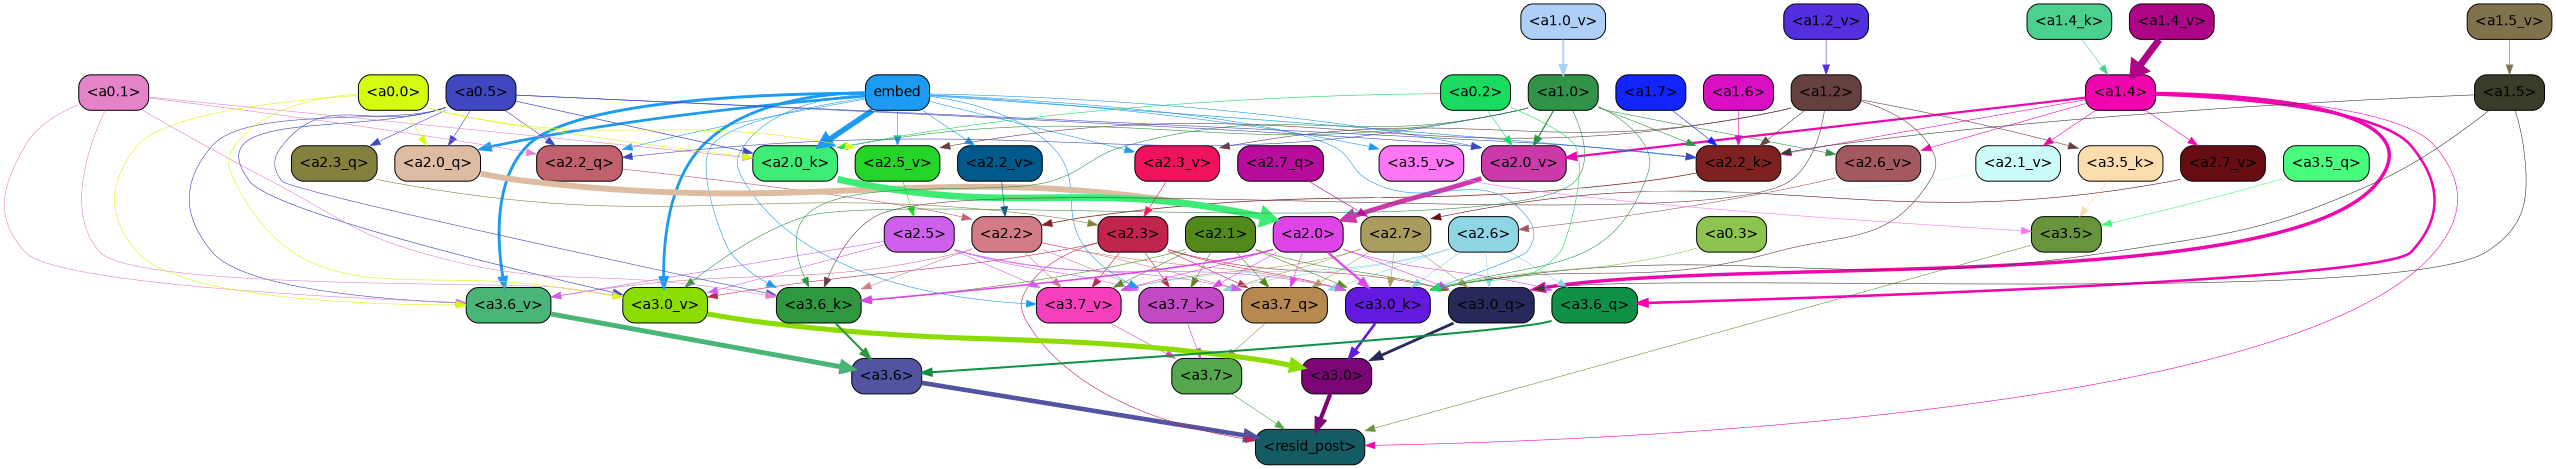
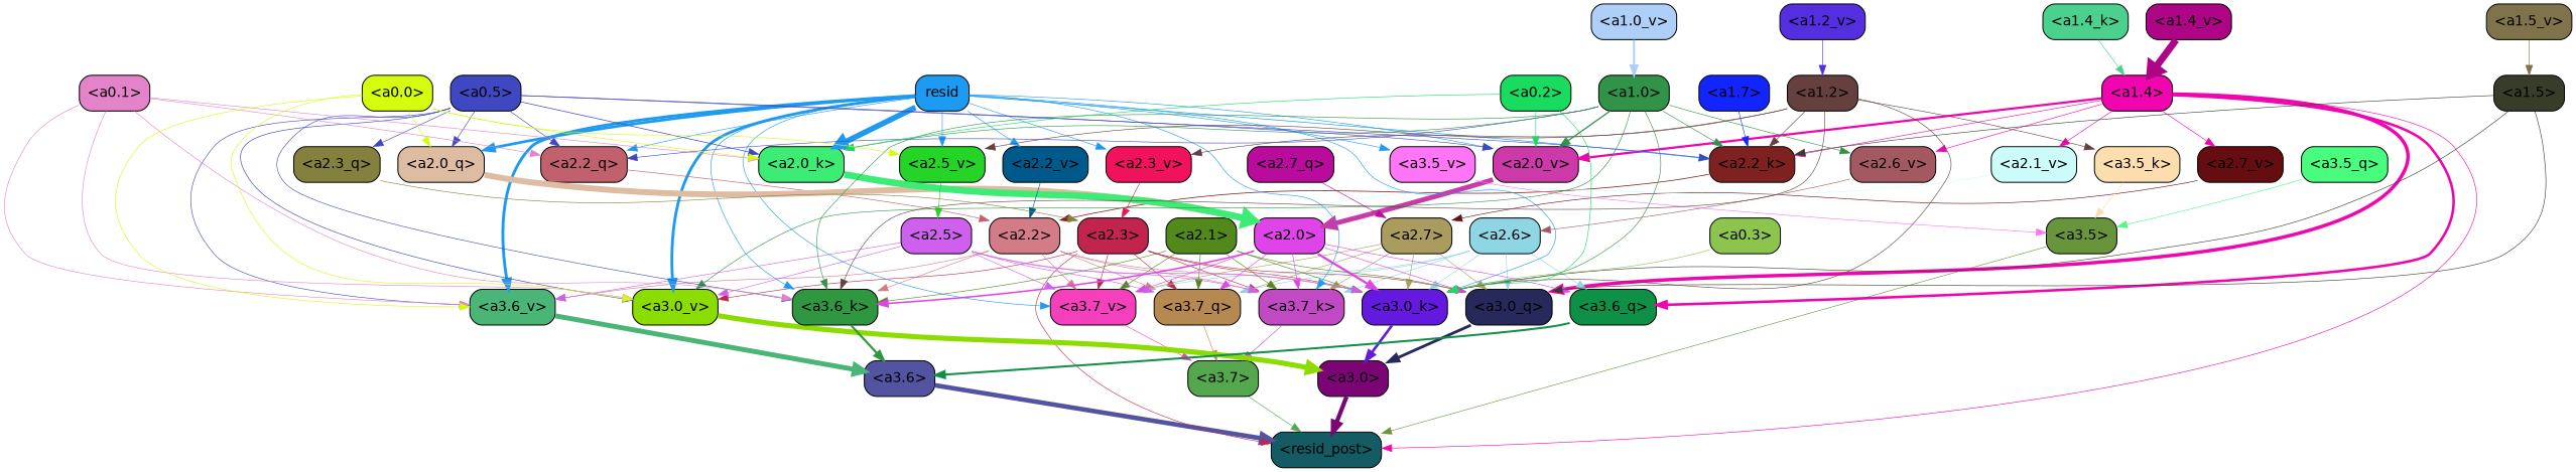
  strict digraph {
    splines=true
    node [color=black fontname=Helvetica shape=box style="filled, rounded"]
    edge [color="#1d9af1" penwidth=0.6]
    "<a3.7>" [fillcolor="#54a74c"]
    "<resid_post>" [fillcolor="#145b63"]
    "<a3.6>" [fillcolor="#5253a1"]
    "<a3.5>" [fillcolor="#68953b"]
    "<a3.0>" [fillcolor="#7b0575"]
    "<a2.3>" [fillcolor="#c1244d"]
    "<a3.7_q>" [fillcolor="#b5894f"]
    "<a3.0_q>" [fillcolor="#27295a"]
    "<a3.7_k>" [fillcolor="#c149c4"]
    "<a3.0_k>" [fillcolor="#631ade"]
    "<a3.7_v>" [fillcolor="#f63fbc"]
    "<a3.0_v>" [fillcolor="#8bdc00"]
    "<a1.4>" [fillcolor="#f005af"]
    "<a3.6_q>" [fillcolor="#0e9047"]
    "<a2.2_k>" [fillcolor="#7f2120"]
    "<a2.7_v>" [fillcolor="#650d10"]
    "<a2.6_v>" [fillcolor="#a3595f"]
    "<a2.1_v>" [fillcolor="#cbfcf9"]
    "<a2.0_v>" [fillcolor="#cc39a8"]
    "<a2.2>" [fillcolor="#d37c87"]
    "<a2.7>" [fillcolor="#aa9c5f"]
    "<a2.6>" [fillcolor="#8fd6e5"]
    "<a2.1>" [fillcolor="#51891a"]
    "<a2.0>" [fillcolor="#df44e8"]
    "<a3.6_k>" [fillcolor="#2e9740"]
    "<a3.6_v>" [fillcolor="#49b577"]
    "<a3.5_q>" [fillcolor="#48fc7d"]
    "<a3.5_k>" [fillcolor="#fcddae"]
    "<a3.5_v>" [fillcolor="#fe75f5"]
    "<a2.5>" [fillcolor="#cf60ee"]
    "<a1.5>" [fillcolor="#383d29"]
-   embed [fillcolor="#1d9af1"]
+   embed [fillcolor="#1d9af1" label=resid]
    "<a2.2_q>" [fillcolor="#c2616e"]
    "<a2.0_q>" [fillcolor="#ddbca1"]
    "<a2.0_k>" [fillcolor="#3dec74"]
    "<a2.5_v>" [fillcolor="#24d426"]
    "<a2.3_v>" [fillcolor="#f1125d"]
    "<a2.2_v>" [fillcolor="#00598b"]
    "<a1.2>" [fillcolor="#663f3f"]
    "<a1.0>" [fillcolor="#319348"]
    "<a0.5>" [fillcolor="#3f48c0"]
    "<a2.3_q>" [fillcolor="#84813e"]
    "<a0.1>" [fillcolor="#e483c9"]
    "<a0.3>" [fillcolor="#8cc44e"]
    "<a0.2>" [fillcolor="#19db60"]
    "<a0.0>" [fillcolor="#d5fb0f"]
    "<a2.7_q>" [fillcolor="#b90b9c"]
    "<a1.7>" [fillcolor="#1325ff"]
-   "<a1.6>" [fillcolor="#da0fc4"]
    "<a1.4_k>" [fillcolor="#4bd18d"]
    "<a1.5_v>" [fillcolor="#80724b"]
    "<a1.4_v>" [fillcolor="#ad0586"]
    "<a1.2_v>" [fillcolor="#532fdf"]
    "<a1.0_v>" [fillcolor="#adcff8"]
    "<a3.7>" -> "<resid_post>" [color="#54a74c"]
    "<a3.6>" -> "<resid_post>" [color="#5253a1" penwidth=4.6696330308914185]
    "<a3.5>" -> "<resid_post>" [color="#68953b"]
    "<a3.0>" -> "<resid_post>" [color="#7b0575" penwidth=4.282557368278503]
    "<a2.3>" -> "<resid_post>" [color="#c1244d"]
    "<a2.3>" -> "<a3.7_q>" [color="#c1244d"]
    "<a2.3>" -> "<a3.0_q>" [color="#c1244d"]
    "<a2.3>" -> "<a3.7_k>" [color="#c1244d"]
    "<a2.3>" -> "<a3.0_k>" [color="#c1244d"]
    "<a2.3>" -> "<a3.7_v>" [color="#c1244d"]
    "<a2.3>" -> "<a3.0_v>" [color="#c1244d"]
    "<a3.7_q>" -> "<a3.7>" [color="#b5894f"]
    "<a3.0_q>" -> "<a3.0>" [color="#27295a" penwidth=2.8638100624084473]
    "<a3.7_k>" -> "<a3.7>" [color="#c149c4"]
    "<a3.0_k>" -> "<a3.0>" [color="#631ade" penwidth=2.6274144649505615]
    "<a3.7_v>" -> "<a3.7>" [color="#f63fbc"]
    "<a3.0_v>" -> "<a3.0>" [color="#8bdc00" penwidth=5.188832879066467]
    "<a1.4>" -> "<resid_post>" [color="#f005af"]
    "<a1.4>" -> "<a3.0_q>" [color="#f005af" penwidth=3.4971605762839317]
    "<a1.4>" -> "<a3.6_q>" [color="#f005af" penwidth=2.6073555648326874]
    "<a1.4>" -> "<a2.2_k>" [color="#f005af"]
    "<a1.4>" -> "<a2.7_v>" [color="#f005af"]
    "<a1.4>" -> "<a2.6_v>" [color="#f005af"]
    "<a1.4>" -> "<a2.1_v>" [color="#f005af"]
    "<a1.4>" -> "<a2.0_v>" [color="#f005af" penwidth=2.268670678138733]
    "<a3.6_q>" -> "<a3.6>" [color="#0e9047" penwidth=2.03758105635643]
    "<a2.2_k>" -> "<a2.2>" [color="#7f2120" penwidth=0.7764816284179688]
    "<a2.7_v>" -> "<a2.7>" [color="#650d10"]
    "<a2.6_v>" -> "<a2.6>" [color="#a3595f"]
    "<a2.1_v>" -> "<a2.1>" [color="#cbfcf9"]
    "<a2.0_v>" -> "<a2.0>" [color="#cc39a8" penwidth=4.906715989112854]
    "<a2.2>" -> "<a3.7_q>" [color="#d37c87"]
    "<a2.2>" -> "<a3.7_k>" [color="#d37c87"]
    "<a2.2>" -> "<a3.0_k>" [color="#d37c87"]
    "<a2.2>" -> "<a3.7_v>" [color="#d37c87"]
    "<a2.2>" -> "<a3.6_k>" [color="#d37c87"]
    "<a2.2>" -> "<a3.6_v>" [color="#d37c87"]
    "<a2.7>" -> "<a3.7_q>" [color="#aa9c5f"]
    "<a2.7>" -> "<a3.0_q>" [color="#aa9c5f"]
    "<a2.7>" -> "<a3.7_k>" [color="#aa9c5f"]
    "<a2.7>" -> "<a3.0_k>" [color="#aa9c5f"]
    "<a2.7>" -> "<a3.7_v>" [color="#aa9c5f"]
    "<a2.6>" -> "<a3.7_q>" [color="#8fd6e5"]
    "<a2.6>" -> "<a3.0_q>" [color="#8fd6e5"]
    "<a2.6>" -> "<a3.7_k>" [color="#8fd6e5"]
    "<a2.6>" -> "<a3.0_k>" [color="#8fd6e5"]
    "<a2.6>" -> "<a3.7_v>" [color="#8fd6e5"]
    "<a2.6>" -> "<a3.6_q>" [color="#8fd6e5"]
    "<a2.1>" -> "<a3.7_q>" [color="#51891a"]
    "<a2.1>" -> "<a3.0_q>" [color="#51891a"]
    "<a2.1>" -> "<a3.7_k>" [color="#51891a"]
    "<a2.1>" -> "<a3.0_k>" [color="#51891a"]
    "<a2.1>" -> "<a3.7_v>" [color="#51891a"]
    "<a2.1>" -> "<a3.6_k>" [color="#51891a"]
    "<a2.0>" -> "<a3.7_q>" [color="#df44e8"]
    "<a2.0>" -> "<a3.0_q>" [color="#df44e8"]
    "<a2.0>" -> "<a3.7_k>" [color="#df44e8"]
    "<a2.0>" -> "<a3.0_k>" [color="#df44e8" penwidth=2.270527422428131]
    "<a2.0>" -> "<a3.7_v>" [color="#df44e8"]
    "<a2.0>" -> "<a3.6_q>" [color="#df44e8"]
    "<a2.0>" -> "<a3.6_k>" [color="#df44e8" penwidth=1.5568191409111023]
    "<a3.6_k>" -> "<a3.6>" [color="#2e9740" penwidth=2.174198240041733]
    "<a3.6_v>" -> "<a3.6>" [color="#49b577" penwidth=5.002329230308533]
    "<a3.5_q>" -> "<a3.5>" [color="#48fc7d"]
    "<a3.5_k>" -> "<a3.5>" [color="#fcddae"]
    "<a3.5_v>" -> "<a3.5>" [color="#fe75f5"]
    "<a2.5>" -> "<a3.7_q>" [color="#cf60ee"]
    "<a2.5>" -> "<a3.7_k>" [color="#cf60ee"]
    "<a2.5>" -> "<a3.0_k>" [color="#cf60ee"]
    "<a2.5>" -> "<a3.7_v>" [color="#cf60ee"]
    "<a2.5>" -> "<a3.0_v>" [color="#cf60ee"]
    "<a2.5>" -> "<a3.6_v>" [color="#cf60ee"]
    "<a1.5>" -> "<a3.0_q>" [color="#383d29"]
    "<a1.5>" -> "<a3.0_k>" [color="#383d29"]
    "<a1.5>" -> "<a2.2_k>" [color="#383d29"]
    embed -> "<a3.7_k>"
    embed -> "<a3.0_k>"
    embed -> "<a3.7_v>"
    embed -> "<a3.0_v>" [penwidth=2.8686431646347046]
    embed -> "<a2.2_k>" [penwidth=0.67606520652771]
    embed -> "<a2.0_v>"
    embed -> "<a3.6_k>"
    embed -> "<a3.6_v>" [penwidth=2.9588699340820312]
    embed -> "<a3.5_v>"
    embed -> "<a2.2_q>"
    embed -> "<a2.0_q>" [penwidth=2.7617180347442627]
    embed -> "<a2.0_k>" [penwidth=5.615107178688049]
    embed -> "<a2.5_v>"
    embed -> "<a2.3_v>"
    embed -> "<a2.2_v>"
    "<a2.2_q>" -> "<a2.2>" [color="#c2616e" penwidth=0.6340763568878174]
    "<a2.0_q>" -> "<a2.0>" [color="#ddbca1" penwidth=6.0160088539123535]
    "<a2.0_k>" -> "<a2.0>" [color="#3dec74" penwidth=6.773025274276733]
    "<a2.5_v>" -> "<a2.5>" [color="#24d426"]
    "<a2.3_v>" -> "<a2.3>" [color="#f1125d"]
    "<a2.2_v>" -> "<a2.2>" [color="#00598b"]
    "<a1.2>" -> "<a3.0_k>" [color="#663f3f"]
    "<a1.2>" -> "<a2.2_k>" [color="#663f3f"]
    "<a1.2>" -> "<a3.6_k>" [color="#663f3f"]
    "<a1.2>" -> "<a3.5_k>" [color="#663f3f"]
    "<a1.2>" -> "<a2.5_v>" [color="#663f3f"]
    "<a1.2>" -> "<a2.3_v>" [color="#663f3f"]
    "<a1.0>" -> "<a3.0_k>" [color="#319348"]
    "<a1.0>" -> "<a3.0_v>" [color="#319348"]
    "<a1.0>" -> "<a2.2_k>" [color="#319348"]
    "<a1.0>" -> "<a2.6_v>" [color="#319348"]
    "<a1.0>" -> "<a2.0_v>" [color="#319348" penwidth=1.27996826171875]
    "<a1.0>" -> "<a3.6_k>" [color="#319348"]
    "<a1.0>" -> "<a2.2_q>" [color="#3f48c0"]
    "<a1.0>" -> "<a2.0_k>" [color="#319348"]
    "<a0.5>" -> "<a3.0_v>" [color="#3f48c0" penwidth=0.6421224474906921]
    "<a0.5>" -> "<a2.2_k>" [color="#3f48c0"]
    "<a0.5>" -> "<a2.0_v>" [color="#3f48c0"]
    "<a0.5>" -> "<a3.6_k>" [color="#3f48c0"]
    "<a0.5>" -> "<a3.6_v>" [color="#3f48c0"]
    "<a0.5>" -> "<a2.2_q>" [color="#3f48c0"]
    "<a0.5>" -> "<a2.0_q>" [color="#3f48c0"]
    "<a0.5>" -> "<a2.0_k>" [color="#3f48c0" penwidth=0.7151575088500977]
    "<a0.5>" -> "<a2.3_q>" [color="#3f48c0"]
    "<a2.3_q>" -> "<a2.3>" [color="#84813e"]
    "<a0.1>" -> "<a3.0_v>" [color="#e483c9"]
    "<a0.1>" -> "<a3.6_k>" [color="#e483c9"]
    "<a0.1>" -> "<a3.6_v>" [color="#e483c9"]
    "<a0.1>" -> "<a2.2_q>" [color="#e483c9"]
    "<a0.1>" -> "<a2.0_k>" [color="#e483c9"]
    "<a0.3>" -> "<a3.0_k>" [color="#8cc44e"]
    "<a0.2>" -> "<a3.0_k>" [color="#19db60"]
    "<a0.2>" -> "<a2.0_v>" [color="#19db60"]
    "<a0.2>" -> "<a2.0_k>" [color="#19db60"]
    "<a0.0>" -> "<a3.0_v>" [color="#d5fb0f"]
    "<a0.0>" -> "<a3.6_v>" [color="#d5fb0f"]
    "<a0.0>" -> "<a2.0_q>" [color="#d5fb0f"]
    "<a0.0>" -> "<a2.0_k>" [color="#d5fb0f"]
    "<a0.0>" -> "<a2.5_v>" [color="#d5fb0f"]
    "<a2.7_q>" -> "<a2.7>" [color="#b90b9c"]
    "<a1.7>" -> "<a2.2_k>" [color="#1325ff"]
-   "<a1.6>" -> "<a2.2_k>" [color="#da0fc4"]
    "<a1.4_k>" -> "<a1.4>" [color="#4bd18d"]
    "<a1.5_v>" -> "<a1.5>" [color="#80724b"]
    "<a1.4_v>" -> "<a1.4>" [color="#ad0586" penwidth=7.093163728713989]
    "<a1.2_v>" -> "<a1.2>" [color="#532fdf"]
    "<a1.0_v>" -> "<a1.0>" [color="#adcff8" penwidth=1.9666723012924194]
  }
